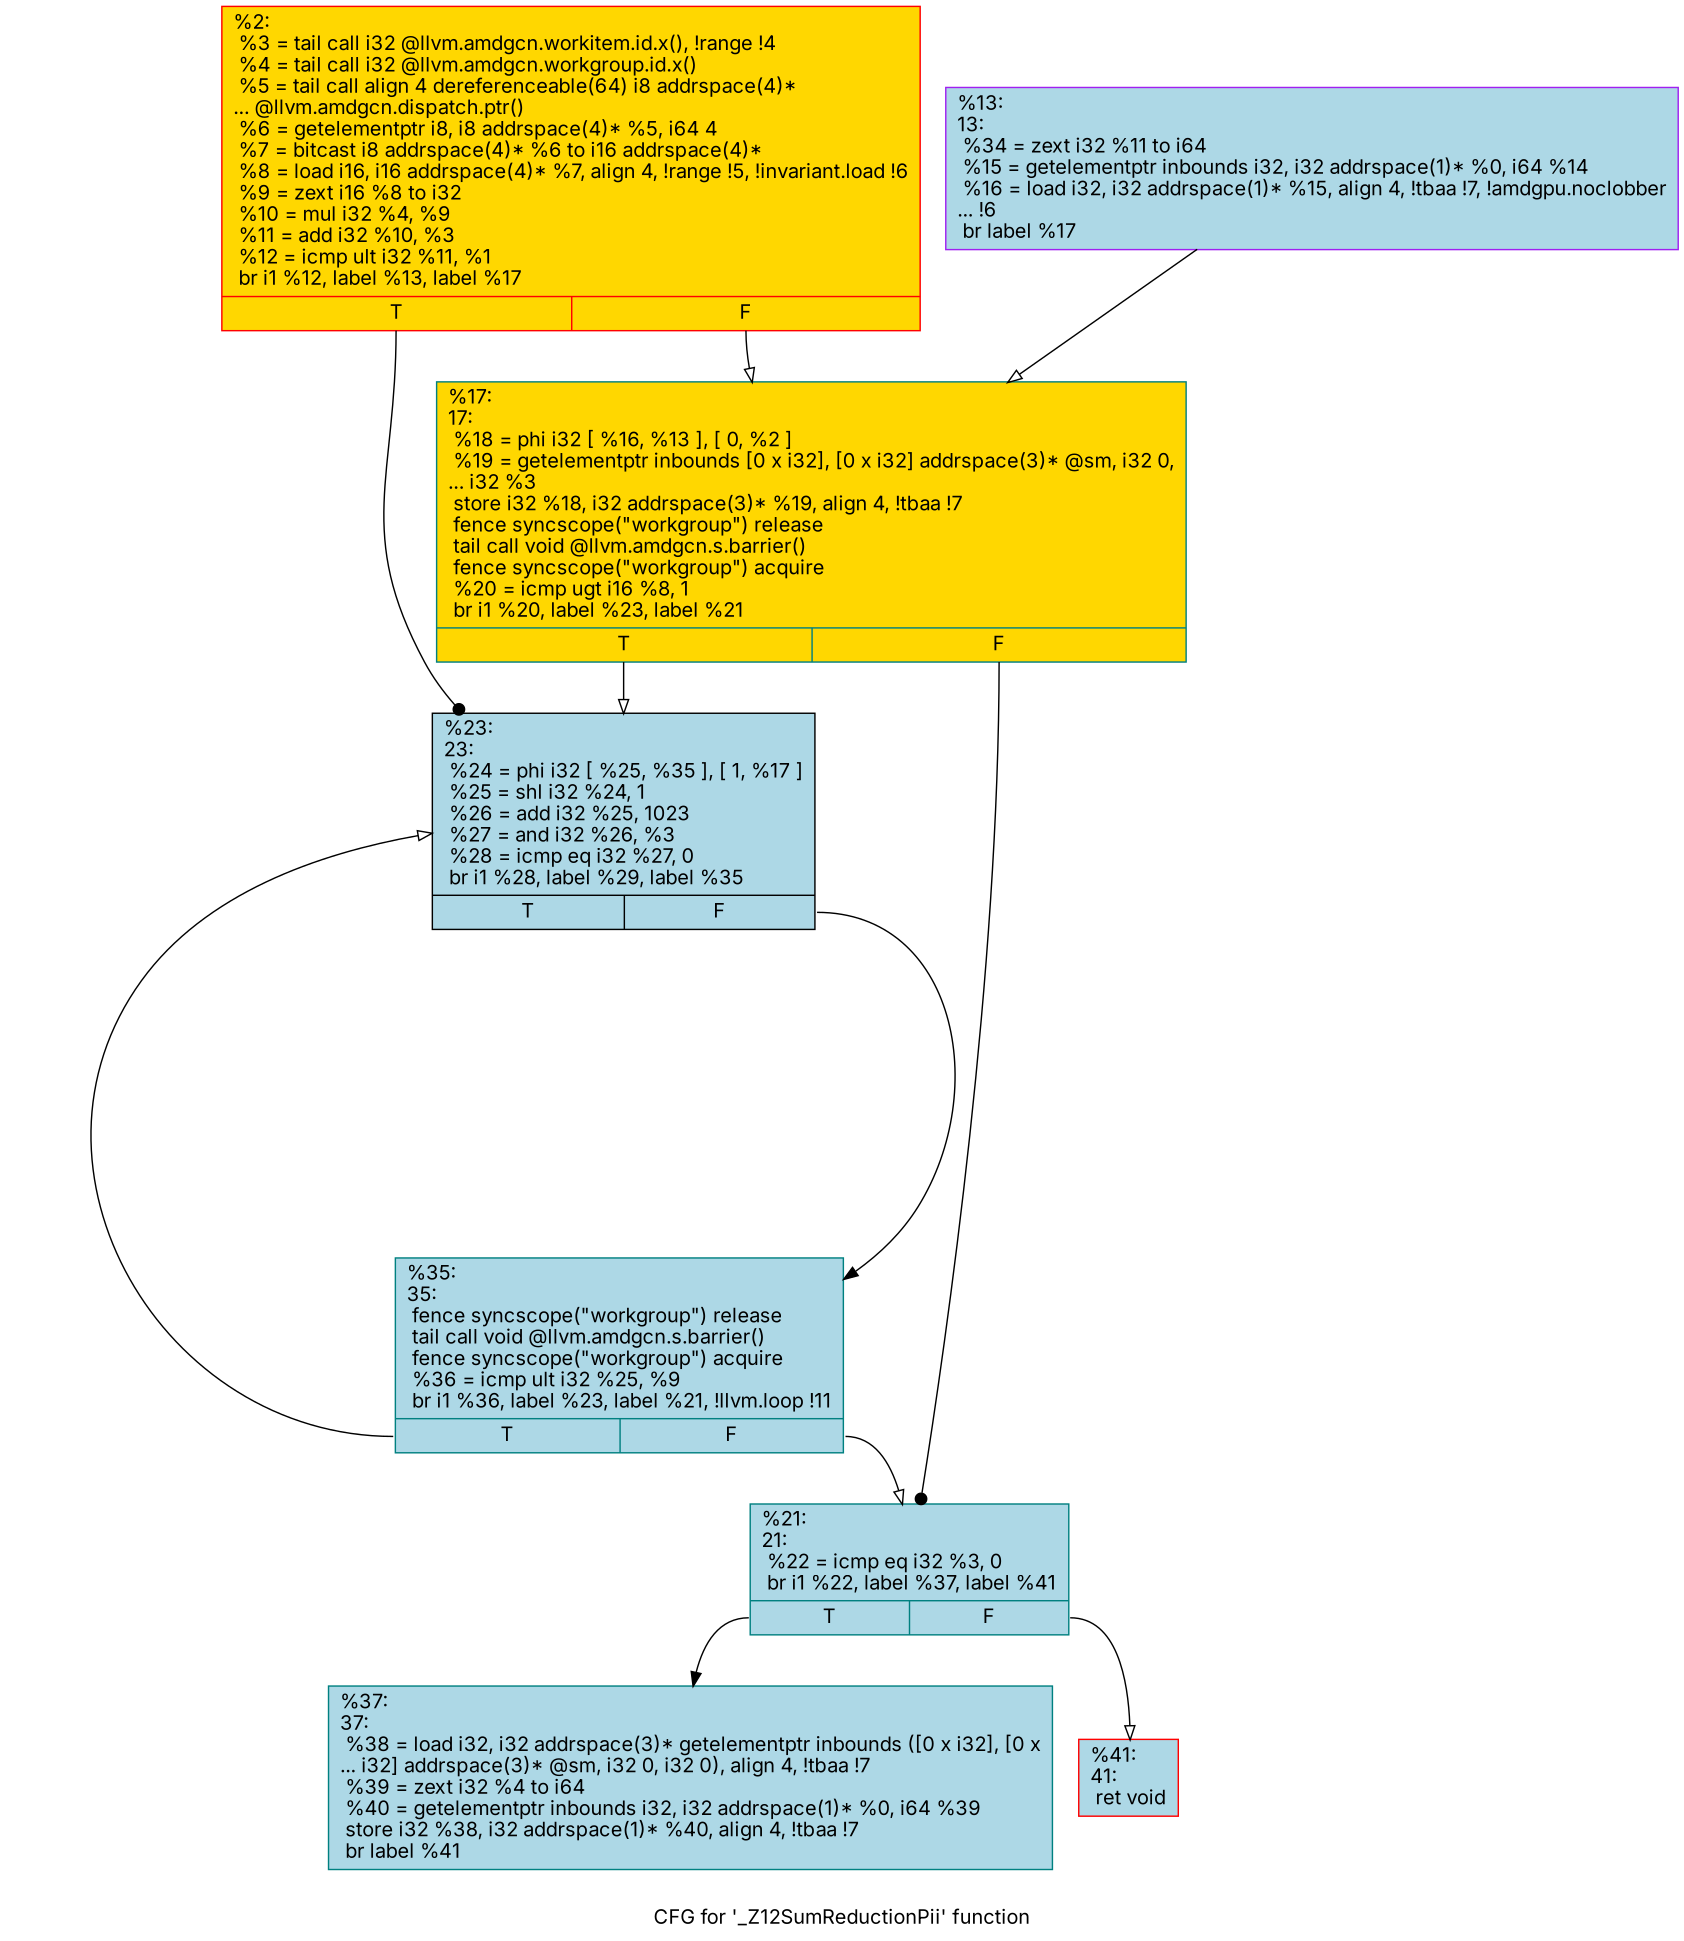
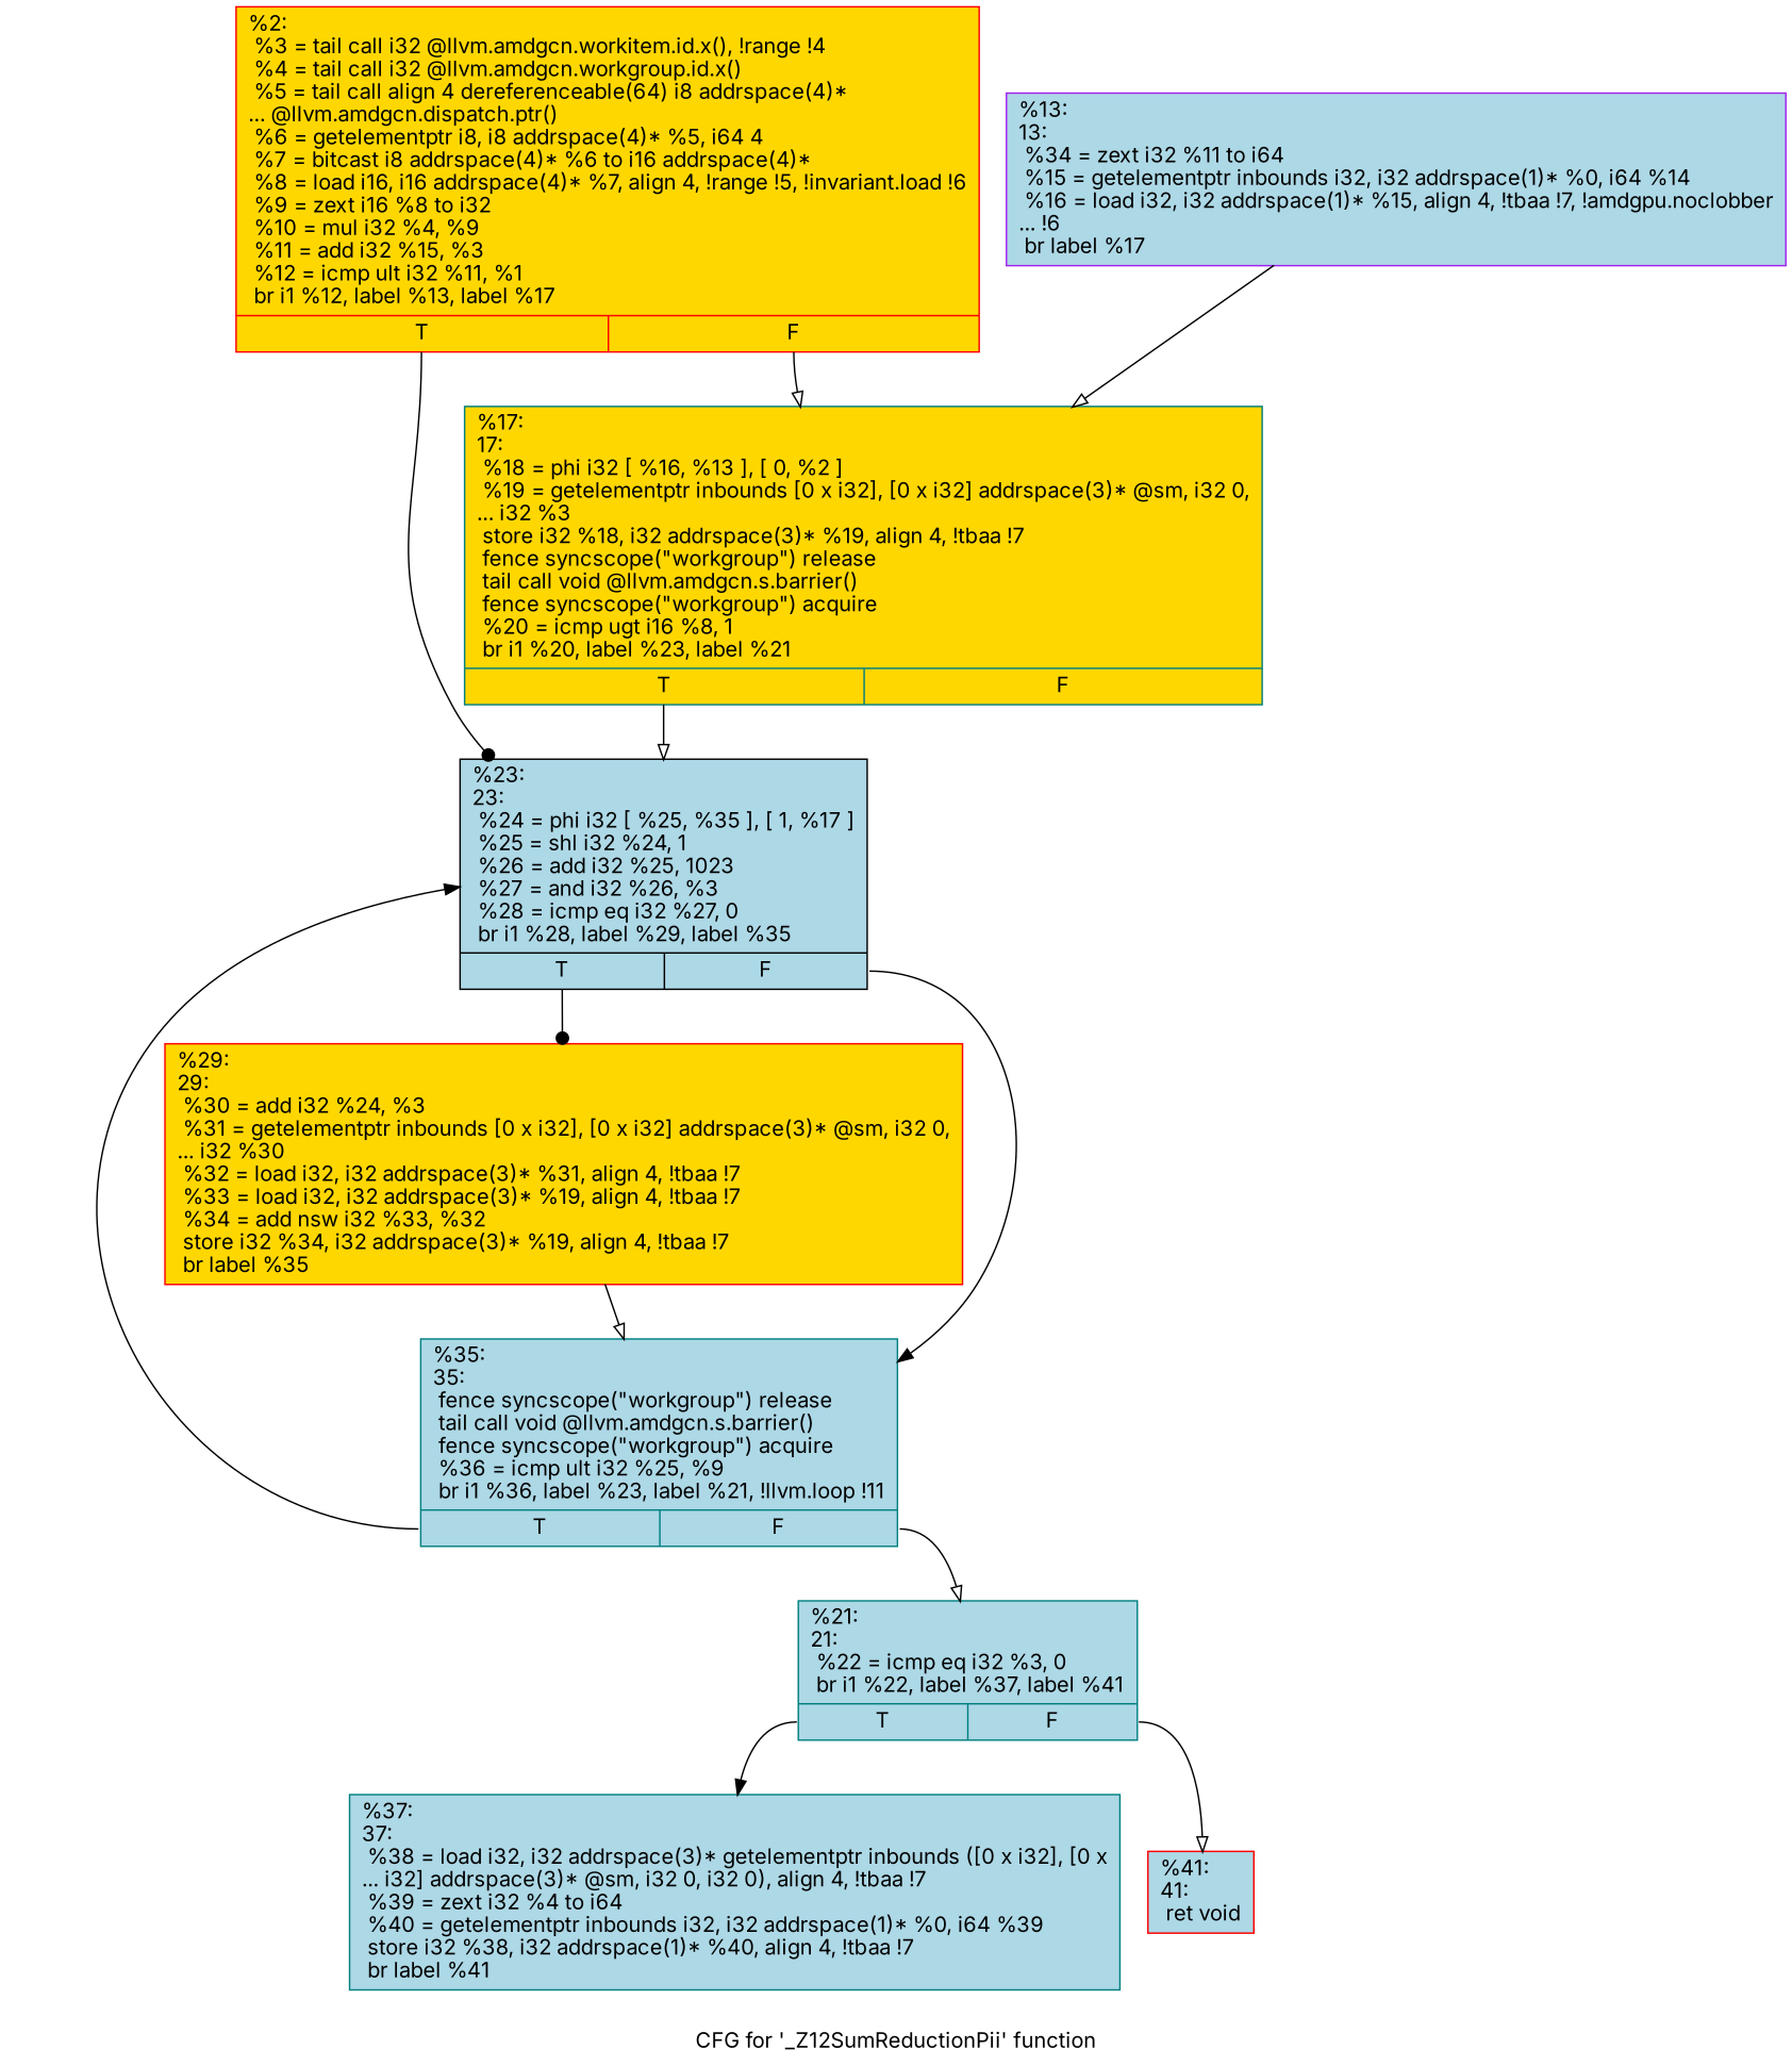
  digraph {
    fontname=Inter
    label="CFG for '_Z12SumReductionPii' function"
    node [color=teal fillcolor=lightblue fontname=Inter shape=record style=filled]
    edge [arrowhead=onormal fontname=Inter tailport=s0]
-   n1 [color=red fillcolor=gold label="{%2:\l  %3 = tail call i32 @llvm.amdgcn.workitem.id.x(), !range !4\l  %4 = tail call i32 @llvm.amdgcn.workgroup.id.x()\l  %5 = tail call align 4 dereferenceable(64) i8 addrspace(4)*\l... @llvm.amdgcn.dispatch.ptr()\l  %6 = getelementptr i8, i8 addrspace(4)* %5, i64 4\l  %7 = bitcast i8 addrspace(4)* %6 to i16 addrspace(4)*\l  %8 = load i16, i16 addrspace(4)* %7, align 4, !range !5, !invariant.load !6\l  %9 = zext i16 %8 to i32\l  %10 = mul i32 %4, %9\l  %11 = add i32 %10, %3\l  %12 = icmp ult i32 %11, %1\l  br i1 %12, label %13, label %17\l|{<s0>T|<s1>F}}"]
+   n1 [color=red fillcolor=gold label="{%2:\l  %3 = tail call i32 @llvm.amdgcn.workitem.id.x(), !range !4\l  %4 = tail call i32 @llvm.amdgcn.workgroup.id.x()\l  %5 = tail call align 4 dereferenceable(64) i8 addrspace(4)*\l... @llvm.amdgcn.dispatch.ptr()\l  %6 = getelementptr i8, i8 addrspace(4)* %5, i64 4\l  %7 = bitcast i8 addrspace(4)* %6 to i16 addrspace(4)*\l  %8 = load i16, i16 addrspace(4)* %7, align 4, !range !5, !invariant.load !6\l  %9 = zext i16 %8 to i32\l  %10 = mul i32 %4, %9\l  %11 = add i32 %15, %3\l  %12 = icmp ult i32 %11, %1\l  br i1 %12, label %13, label %17\l|{<s0>T|<s1>F}}"]
    n2 [fillcolor=gold label="{%17:\l17:                                               \l  %18 = phi i32 [ %16, %13 ], [ 0, %2 ]\l  %19 = getelementptr inbounds [0 x i32], [0 x i32] addrspace(3)* @sm, i32 0,\l... i32 %3\l  store i32 %18, i32 addrspace(3)* %19, align 4, !tbaa !7\l  fence syncscope(\"workgroup\") release\l  tail call void @llvm.amdgcn.s.barrier()\l  fence syncscope(\"workgroup\") acquire\l  %20 = icmp ugt i16 %8, 1\l  br i1 %20, label %23, label %21\l|{<s0>T|<s1>F}}"]
    n3 [color=black label="{%23:\l23:                                               \l  %24 = phi i32 [ %25, %35 ], [ 1, %17 ]\l  %25 = shl i32 %24, 1\l  %26 = add i32 %25, 1023\l  %27 = and i32 %26, %3\l  %28 = icmp eq i32 %27, 0\l  br i1 %28, label %29, label %35\l|{<s0>T|<s1>F}}"]
    n4 [color=purple label="{%13:\l13:                                               \l  %34 = zext i32 %11 to i64\l  %15 = getelementptr inbounds i32, i32 addrspace(1)* %0, i64 %14\l  %16 = load i32, i32 addrspace(1)* %15, align 4, !tbaa !7, !amdgpu.noclobber\l... !6\l  br label %17\l}"]
    n5 [label="{%21:\l21:                                               \l  %22 = icmp eq i32 %3, 0\l  br i1 %22, label %37, label %41\l|{<s0>T|<s1>F}}"]
+   n6 [color=red fillcolor=gold label="{%29:\l29:                                               \l  %30 = add i32 %24, %3\l  %31 = getelementptr inbounds [0 x i32], [0 x i32] addrspace(3)* @sm, i32 0,\l... i32 %30\l  %32 = load i32, i32 addrspace(3)* %31, align 4, !tbaa !7\l  %33 = load i32, i32 addrspace(3)* %19, align 4, !tbaa !7\l  %34 = add nsw i32 %33, %32\l  store i32 %34, i32 addrspace(3)* %19, align 4, !tbaa !7\l  br label %35\l}"]
    n7 [label="{%35:\l35:                                               \l  fence syncscope(\"workgroup\") release\l  tail call void @llvm.amdgcn.s.barrier()\l  fence syncscope(\"workgroup\") acquire\l  %36 = icmp ult i32 %25, %9\l  br i1 %36, label %23, label %21, !llvm.loop !11\l|{<s0>T|<s1>F}}"]
    n8 [label="{%37:\l37:                                               \l  %38 = load i32, i32 addrspace(3)* getelementptr inbounds ([0 x i32], [0 x\l... i32] addrspace(3)* @sm, i32 0, i32 0), align 4, !tbaa !7\l  %39 = zext i32 %4 to i64\l  %40 = getelementptr inbounds i32, i32 addrspace(1)* %0, i64 %39\l  store i32 %38, i32 addrspace(1)* %40, align 4, !tbaa !7\l  br label %41\l}"]
    n9 [color=red label="{%41:\l41:                                               \l  ret void\l}"]
    n1 -> n2 [tailport=s1]
    n1 -> n3 [arrowhead=dot]
    n2 -> n3
-   n2 -> n5 [arrowhead=dot tailport=s1]
+   n3 -> n6 [arrowhead=dot]
    n3 -> n7 [arrowhead=normal tailport=s1]
    n4 -> n2
    n5 -> n8 [arrowhead=normal]
    n5 -> n9 [tailport=s1]
-   n7 -> n3
+   n6 -> n7
+   n7 -> n3 [arrowhead=normal]
    n7 -> n5 [tailport=s1]
  }
